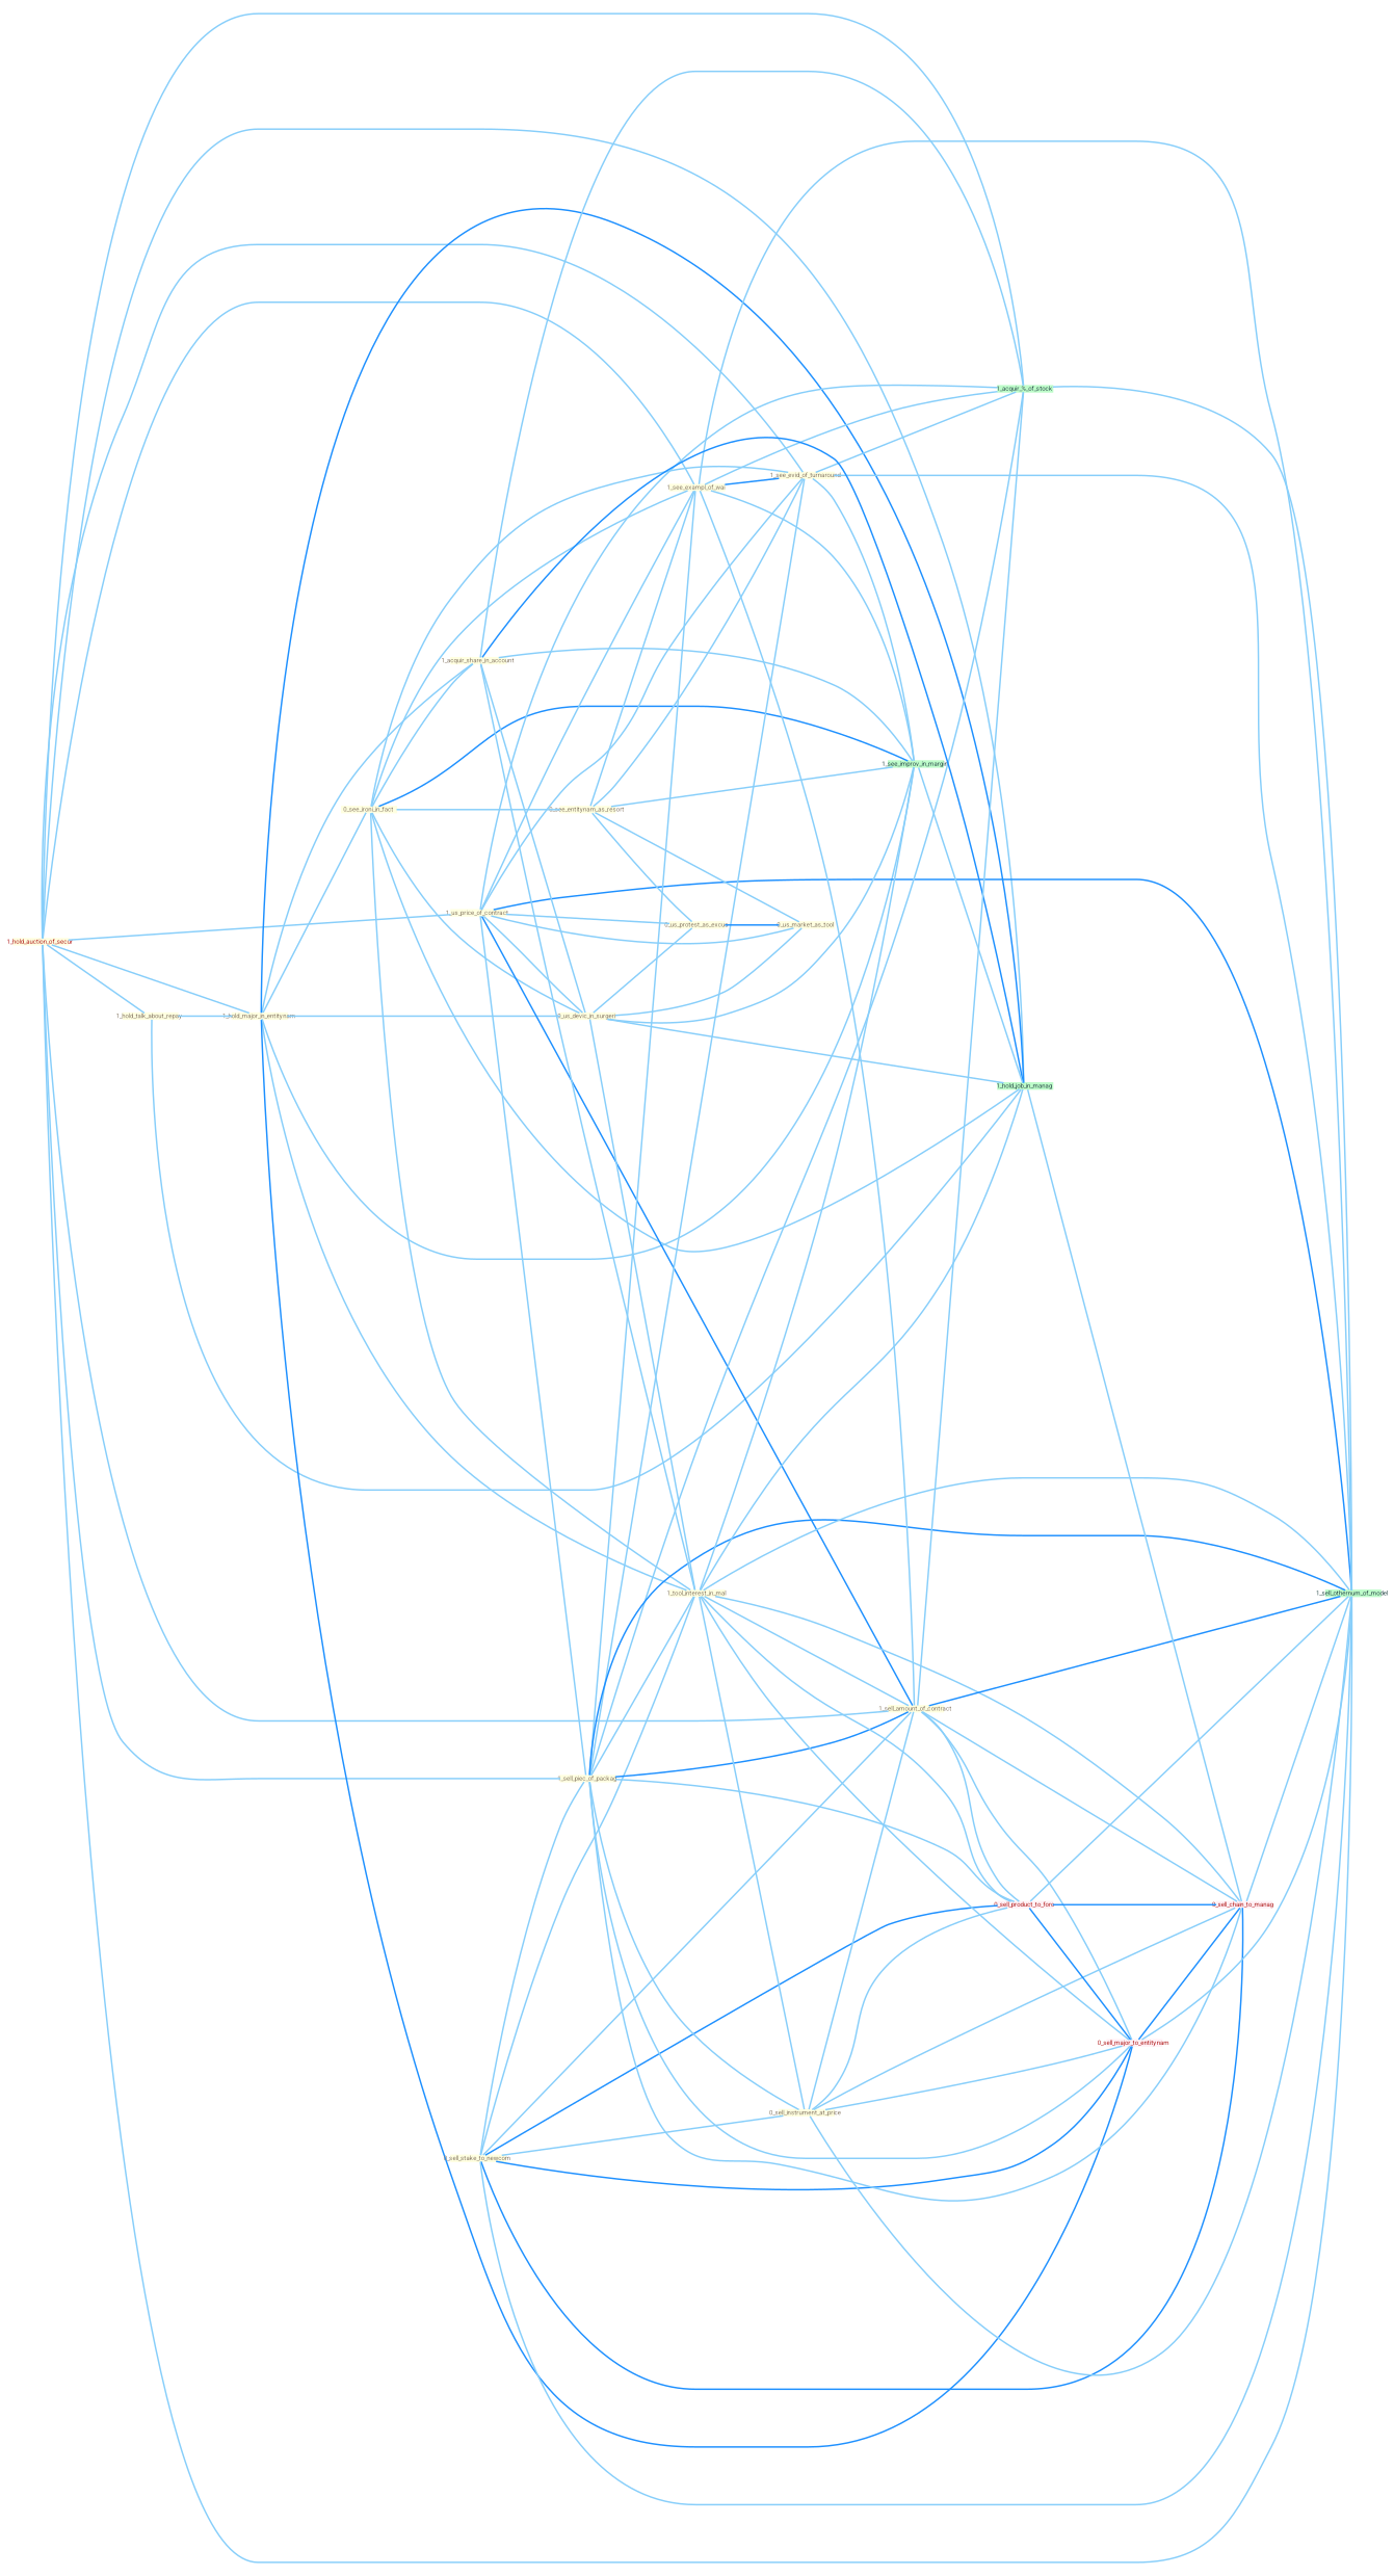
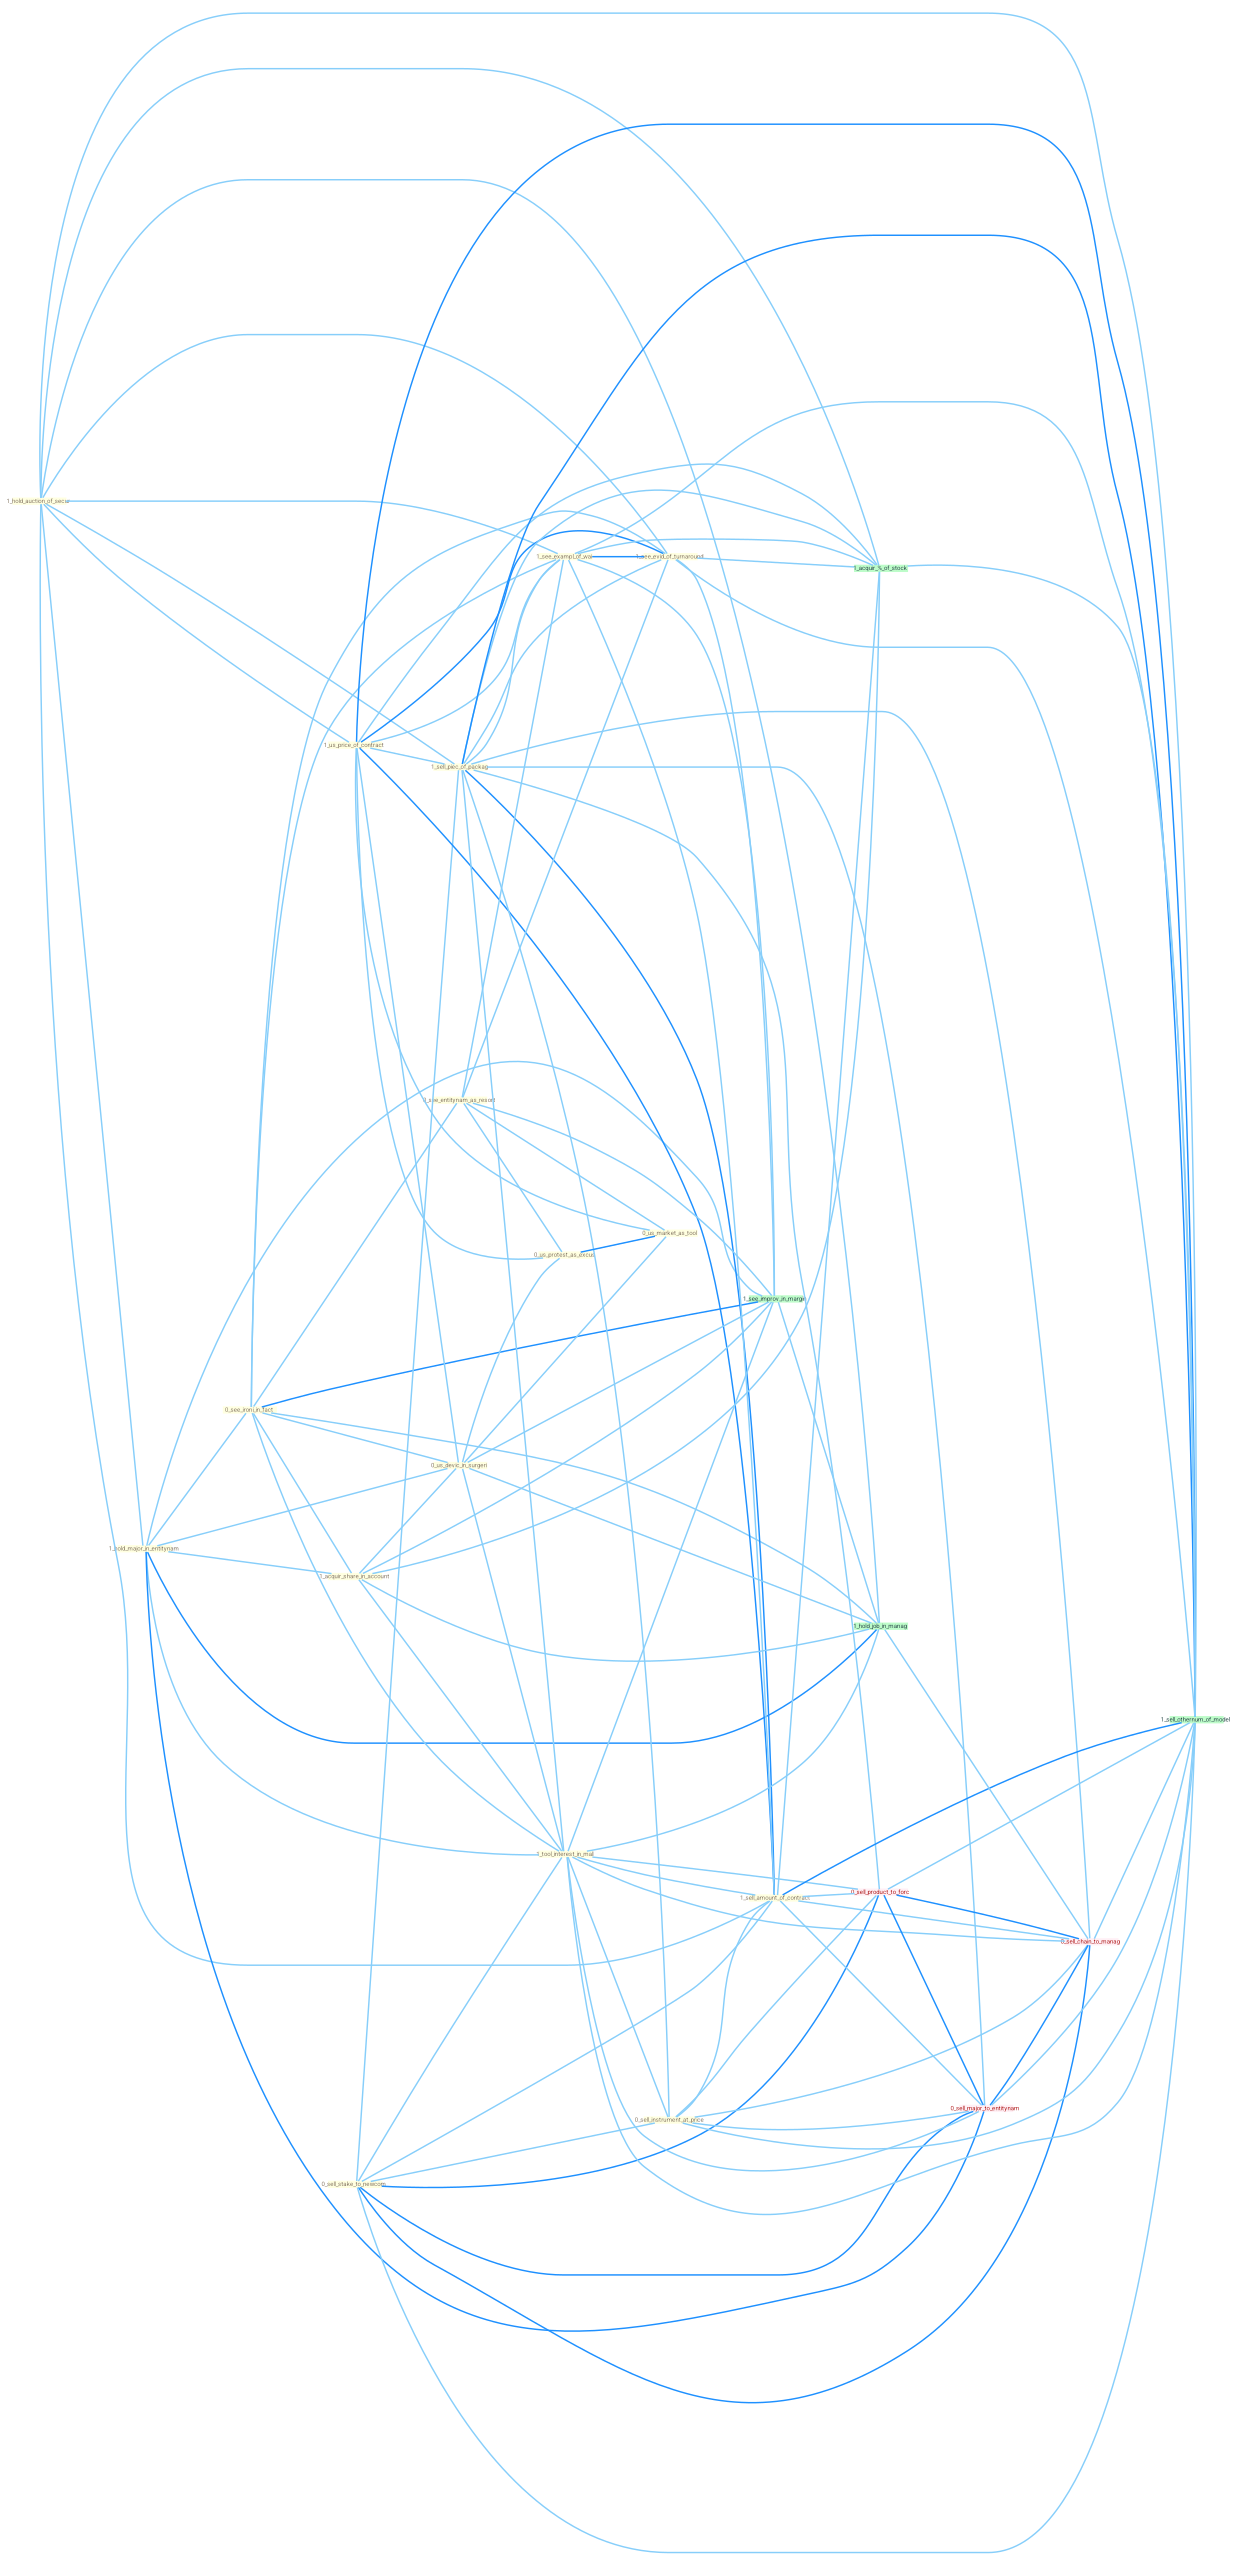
  graph {
    fontname=Roboto
    rankdir=LR
    node [color="#ffffe0" fixedsize=true fontcolor="#8b7d6b" fontname=Roboto fontsize=4 shape=polygon style=filled]
    edge [color="#87cefa" fontname=Roboto w=1]
-   "1_hold_auction_of_secur " [fontcolor="#b22222" height=.06 width=.5]
-   "1_hold_talk_about_repay " [height=.06 width=.5]
+   "1_hold_auction_of_secur " [height=.06 width=.5]
    "1_hold_major_in_entitynam " [height=.06 width=.5]
    "0_see_ironi_in_fact " [height=.06 width=.5]
    "0_sell_stake_to_newcom " [height=.06 width=.5]
    "1_us_price_of_contract " [height=.06 width=.5]
    "1_sell_piec_of_packag " [height=.06 width=.5]
    "0_see_entitynam_as_resort " [height=.06 width=.5]
    "1_see_exampl_of_wai " [height=.06 width=.5]
    "1_see_evid_of_turnaround " [height=.06 width=.5]
    "1_acquir_share_in_account " [height=.06 width=.5]
    "0_us_devic_in_surgeri " [height=.06 width=.5]
    "0_us_protest_as_excus " [height=.06 width=.5]
    "0_us_market_as_tool " [height=.06 width=.5]
    n15 [height=.06 label="1_tool_interest_in_mall" width=.5]
    "0_sell_instrument_at_price " [height=.06 width=.5]
    "1_sell_amount_of_contract " [height=.06 width=.5]
    "0_sell_product_to_forc " [color="#fff0f5" fontcolor="#b22222" height=.06 width=.5]
    "0_sell_major_to_entitynam " [color="#fff0f5" fontcolor="#b22222" height=.06 width=.5]
    "0_sell_chain_to_manag " [color="#fff0f5" fontcolor="#b22222" height=.06 width=.5]
    "1_acquir_%_of_stock " [color="#BDFCC9" fontcolor="#2f4f4f" height=.06 width=.5]
    "1_hold_job_in_manag " [color="#BDFCC9" fontcolor="#2f4f4f" height=.06 width=.5]
    "1_sell_othernum_of_model " [color="#BDFCC9" fontcolor="#2f4f4f" height=.06 width=.5]
    "1_see_improv_in_margin " [color="#BDFCC9" fontcolor="#2f4f4f" height=.06 width=.5]
    subgraph sub_1 {
      "1_hold_auction_of_secur "
-     "1_hold_talk_about_repay "
      "1_hold_major_in_entitynam "
      "0_see_ironi_in_fact "
      "0_sell_stake_to_newcom "
      "1_us_price_of_contract "
      "1_sell_piec_of_packag "
      "0_see_entitynam_as_resort "
      "1_see_exampl_of_wai "
      "1_see_evid_of_turnaround "
      "1_acquir_share_in_account "
      "0_us_devic_in_surgeri "
      "0_us_protest_as_excus "
      "0_us_market_as_tool "
      n15
      "0_sell_instrument_at_price "
      "1_sell_amount_of_contract "
    }
    subgraph sub_2 {
      "0_sell_product_to_forc "
      "0_sell_major_to_entitynam "
      "0_sell_chain_to_manag "
    }
-   "1_hold_auction_of_secur " -- "1_hold_talk_about_repay "
    "1_hold_auction_of_secur " -- "1_hold_major_in_entitynam "
    "1_hold_auction_of_secur " -- "1_us_price_of_contract "
    "1_hold_auction_of_secur " -- "1_sell_piec_of_packag "
    "1_hold_auction_of_secur " -- "1_see_exampl_of_wai "
    "1_hold_auction_of_secur " -- "1_see_evid_of_turnaround "
    "1_hold_auction_of_secur " -- "1_sell_amount_of_contract "
    "1_hold_auction_of_secur " -- "1_acquir_%_of_stock "
    "1_hold_auction_of_secur " -- "1_hold_job_in_manag "
    "1_hold_auction_of_secur " -- "1_sell_othernum_of_model "
-   "1_hold_talk_about_repay " -- "1_hold_major_in_entitynam "
-   "1_hold_talk_about_repay " -- "1_hold_job_in_manag "
    "1_hold_major_in_entitynam " -- "0_see_ironi_in_fact "
    "1_hold_major_in_entitynam " -- "1_acquir_share_in_account "
    "1_hold_major_in_entitynam " -- "0_us_devic_in_surgeri "
    "1_hold_major_in_entitynam " -- n15
    "1_hold_major_in_entitynam " -- "0_sell_major_to_entitynam " [color="#1e90ff" w=2]
    "1_hold_major_in_entitynam " -- "1_hold_job_in_manag " [color="#1e90ff" w=2]
    "1_hold_major_in_entitynam " -- "1_see_improv_in_margin "
    "0_see_ironi_in_fact " -- "0_see_entitynam_as_resort "
    "0_see_ironi_in_fact " -- "1_see_exampl_of_wai "
    "0_see_ironi_in_fact " -- "1_see_evid_of_turnaround "
    "0_see_ironi_in_fact " -- "1_acquir_share_in_account "
    "0_see_ironi_in_fact " -- "0_us_devic_in_surgeri "
    "0_see_ironi_in_fact " -- n15
    "0_see_ironi_in_fact " -- "1_hold_job_in_manag "
    "0_see_ironi_in_fact " -- "1_see_improv_in_margin " [color="#1e90ff" w=2]
    "0_sell_stake_to_newcom " -- "1_sell_piec_of_packag "
    "0_sell_stake_to_newcom " -- n15
    "0_sell_stake_to_newcom " -- "0_sell_instrument_at_price "
    "0_sell_stake_to_newcom " -- "1_sell_amount_of_contract "
    "0_sell_stake_to_newcom " -- "0_sell_product_to_forc " [color="#1e90ff" w=2]
    "0_sell_stake_to_newcom " -- "0_sell_major_to_entitynam " [color="#1e90ff" w=2]
    "0_sell_stake_to_newcom " -- "0_sell_chain_to_manag " [color="#1e90ff" w=2]
    "0_sell_stake_to_newcom " -- "1_sell_othernum_of_model "
    "1_us_price_of_contract " -- "1_sell_piec_of_packag "
    "1_us_price_of_contract " -- "1_see_exampl_of_wai "
-   "1_us_price_of_contract " -- "1_see_evid_of_turnaround "
+   "1_us_price_of_contract " -- "1_see_evid_of_turnaround " [color="#1e90ff"]
    "1_us_price_of_contract " -- "0_us_devic_in_surgeri "
    "1_us_price_of_contract " -- "0_us_protest_as_excus "
    "1_us_price_of_contract " -- "0_us_market_as_tool "
    "1_us_price_of_contract " -- "1_sell_amount_of_contract " [color="#1e90ff" w=2]
    "1_us_price_of_contract " -- "1_acquir_%_of_stock "
    "1_us_price_of_contract " -- "1_sell_othernum_of_model " [color="#1e90ff"]
    "1_sell_piec_of_packag " -- "1_see_exampl_of_wai "
    "1_sell_piec_of_packag " -- "1_see_evid_of_turnaround "
    "1_sell_piec_of_packag " -- n15
    "1_sell_piec_of_packag " -- "0_sell_instrument_at_price "
    "1_sell_piec_of_packag " -- "1_sell_amount_of_contract " [color="#1e90ff" w=2]
    "1_sell_piec_of_packag " -- "0_sell_product_to_forc "
    "1_sell_piec_of_packag " -- "0_sell_major_to_entitynam "
    "1_sell_piec_of_packag " -- "0_sell_chain_to_manag "
    "1_sell_piec_of_packag " -- "1_acquir_%_of_stock "
    "1_sell_piec_of_packag " -- "1_sell_othernum_of_model " [color="#1e90ff" w=2]
    "0_see_entitynam_as_resort " -- "1_see_exampl_of_wai "
    "0_see_entitynam_as_resort " -- "1_see_evid_of_turnaround "
    "0_see_entitynam_as_resort " -- "0_us_protest_as_excus "
    "0_see_entitynam_as_resort " -- "0_us_market_as_tool "
    "0_see_entitynam_as_resort " -- "1_see_improv_in_margin "
    "1_see_exampl_of_wai " -- "1_see_evid_of_turnaround " [color="#1e90ff" w=2]
    "1_see_exampl_of_wai " -- "1_sell_amount_of_contract "
    "1_see_exampl_of_wai " -- "1_acquir_%_of_stock "
    "1_see_exampl_of_wai " -- "1_sell_othernum_of_model "
    "1_see_exampl_of_wai " -- "1_see_improv_in_margin "
    "1_see_evid_of_turnaround " -- "1_acquir_%_of_stock "
    "1_see_evid_of_turnaround " -- "1_sell_othernum_of_model "
    "1_see_evid_of_turnaround " -- "1_see_improv_in_margin "
    "1_acquir_share_in_account " -- "0_us_devic_in_surgeri "
    "1_acquir_share_in_account " -- n15
    "1_acquir_share_in_account " -- "1_acquir_%_of_stock "
-   "1_acquir_share_in_account " -- "1_hold_job_in_manag " [color="#1e90ff"]
+   "1_acquir_share_in_account " -- "1_hold_job_in_manag "
    "1_acquir_share_in_account " -- "1_see_improv_in_margin "
    "0_us_devic_in_surgeri " -- "0_us_protest_as_excus "
    "0_us_devic_in_surgeri " -- "0_us_market_as_tool "
    "0_us_devic_in_surgeri " -- n15
    "0_us_devic_in_surgeri " -- "1_hold_job_in_manag "
    "0_us_devic_in_surgeri " -- "1_see_improv_in_margin "
    "0_us_protest_as_excus " -- "0_us_market_as_tool " [color="#1e90ff" w=2]
    n15 -- "0_sell_instrument_at_price "
    n15 -- "1_sell_amount_of_contract "
    n15 -- "0_sell_product_to_forc "
    n15 -- "0_sell_major_to_entitynam "
    n15 -- "0_sell_chain_to_manag "
    n15 -- "1_hold_job_in_manag "
    n15 -- "1_sell_othernum_of_model "
    n15 -- "1_see_improv_in_margin "
    "0_sell_instrument_at_price " -- "1_sell_amount_of_contract "
    "0_sell_instrument_at_price " -- "0_sell_product_to_forc "
    "0_sell_instrument_at_price " -- "0_sell_major_to_entitynam "
    "0_sell_instrument_at_price " -- "0_sell_chain_to_manag "
    "0_sell_instrument_at_price " -- "1_sell_othernum_of_model "
    "1_sell_amount_of_contract " -- "0_sell_product_to_forc "
    "1_sell_amount_of_contract " -- "0_sell_major_to_entitynam "
    "1_sell_amount_of_contract " -- "0_sell_chain_to_manag "
    "1_sell_amount_of_contract " -- "1_acquir_%_of_stock "
    "1_sell_amount_of_contract " -- "1_sell_othernum_of_model " [color="#1e90ff" w=2]
    "0_sell_product_to_forc " -- "0_sell_major_to_entitynam " [color="#1e90ff" w=2]
    "0_sell_product_to_forc " -- "0_sell_chain_to_manag " [color="#1e90ff" w=2]
    "0_sell_product_to_forc " -- "1_sell_othernum_of_model "
    "0_sell_major_to_entitynam " -- "0_sell_chain_to_manag " [color="#1e90ff" w=2]
    "0_sell_major_to_entitynam " -- "1_sell_othernum_of_model "
    "0_sell_chain_to_manag " -- "1_sell_othernum_of_model "
    "1_acquir_%_of_stock " -- "1_sell_othernum_of_model "
    "1_hold_job_in_manag " -- "0_sell_chain_to_manag "
    "1_see_improv_in_margin " -- "1_hold_job_in_manag "
  }
